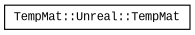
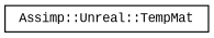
  digraph {
    rankdir=LR
    fontname="Liberation Mono"
-   n1 [color=black fillcolor=white fontname="Liberation Mono" fontsize=10 height=0.2 label="TempMat::Unreal::TempMat" shape=record style=filled width=0.4]
+   n1 [color=black fillcolor=white fontname="Liberation Mono" fontsize=10 height=0.2 label="Assimp::Unreal::TempMat" shape=record style=filled width=0.4]
  }
